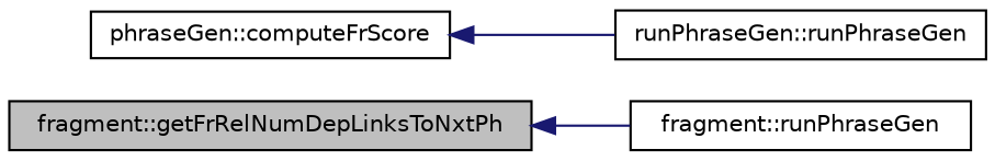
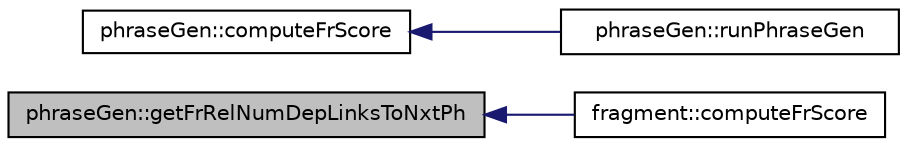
  digraph {
    rankdir=LR
    node [color=black fillcolor=white fontname=Helvetica fontsize=10 shape=record style=filled]
    edge [color=midnightblue dir=back fontname=Helvetica fontsize=10 labelfontname=Helvetica labelfontsize=10 style=solid]
-   n1 [fillcolor=grey75 fontcolor=black height=0.2 label="fragment::getFrRelNumDepLinksToNxtPh" width=0.4]
-   n2 [height=0.2 label="fragment::runPhraseGen" width=0.4]
+   n1 [fillcolor=grey75 fontcolor=black height=0.2 label="phraseGen::getFrRelNumDepLinksToNxtPh" width=0.4]
+   n2 [height=0.2 label="fragment::computeFrScore" width=0.4]
    n3 [height=0.2 label="phraseGen::computeFrScore" width=0.4]
-   n4 [height=0.2 label="runPhraseGen::runPhraseGen" width=0.4]
+   n4 [height=0.2 label="phraseGen::runPhraseGen" width=0.4]
    n1 -> n2
    n3 -> n4
  }
